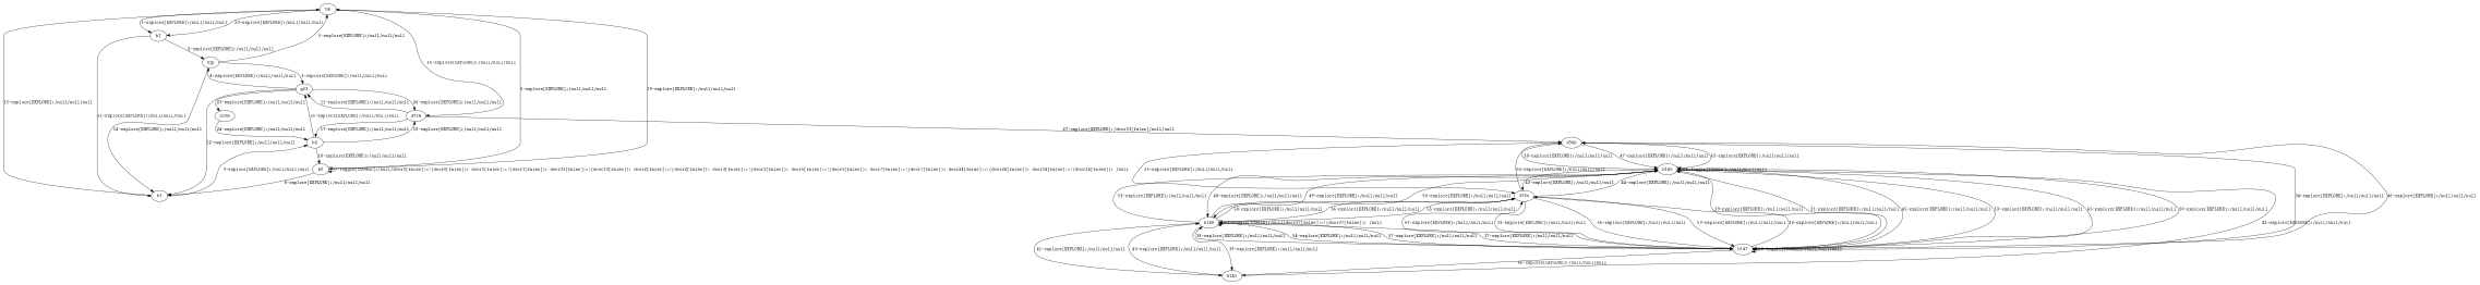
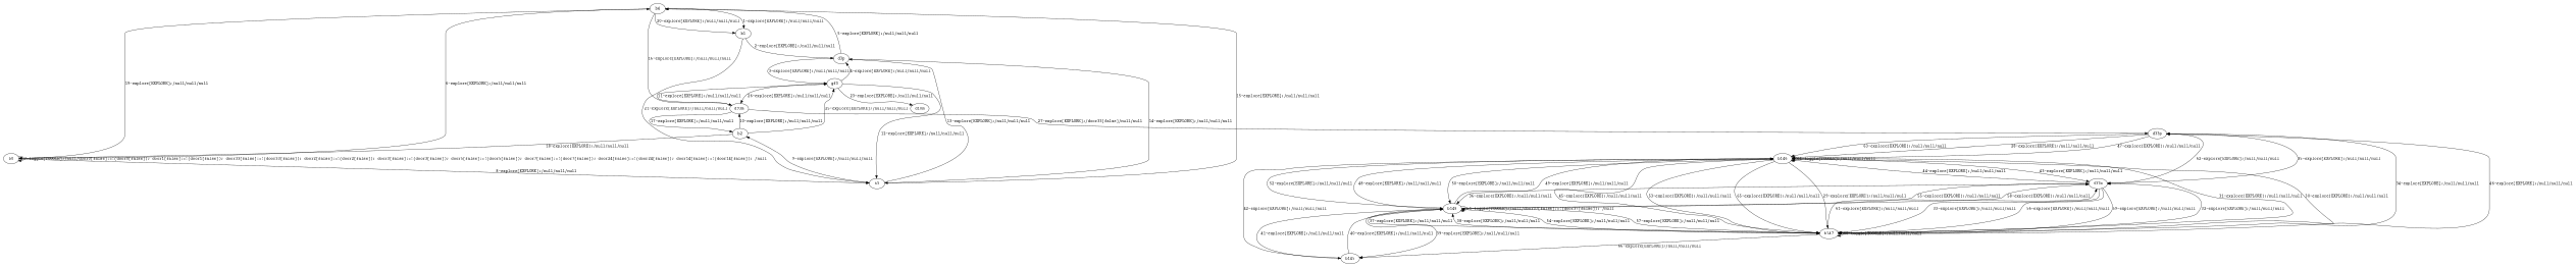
  digraph {
    fontname="Courier Prime"
    node [fontname="Courier Prime"]
    edge [fontname="Courier Prime"]
    b4
    b1
    b0
    n4 [label=d93m]
    d3p
    b3
    gf3
    b2
-   d33p [label=d36p]
+   d33p
    d10m
    b146
    d37m
    b147
    b148
    b145
    b4 -> b1 [label="1-explore[EXPLORE];/null/null/null"]
    b4 -> b1 [label="20-explore[EXPLORE];/null/null/null"]
    b4 -> b0 [label="6-explore[EXPLORE];/null/null/null"]
    b4 -> n4 [label="16-explore[EXPLORE];/null/null/null"]
    b1 -> d3p [label="2-explore[EXPLORE];/null/null/null"]
    b1 -> b3 [label="21-explore[EXPLORE];/null/null/null"]
    b0 -> b4 [label="19-explore[EXPLORE];/null/null/null"]
    b0 -> b0 [label="7-toggle[TOGGLE];/null/door0[false]:=!(door0[false]); door1[false]:=!(door1[false]); door33[false]:=!(door33[false]); door2[false]:=!(door2[false]); door3[false]:=!(door3[false]); door5[false]:=!(door5[false]); door7[false]:=!(door7[false]); door24[false]:=!(door24[false]); door14[false]:=!(door14[false]); /null"]
    b0 -> b3 [label="8-explore[EXPLORE];/null/null/null"]
    n4 -> gf3 [label="11-explore[EXPLORE];/null/null/null"]
    n4 -> b2 [label="17-explore[EXPLORE];/null/null/null"]
    n4 -> d33p [label="27-explore[EXPLORE];/door33[false]/null/null"]
    d3p -> b4 [label="5-explore[EXPLORE];/null/null/null"]
    d3p -> b3 [label="14-explore[EXPLORE];/null/null/null"]
    d3p -> gf3 [label="3-explore[EXPLORE];/null/null/null"]
    b3 -> b4 [label="15-explore[EXPLORE];/null/null/null"]
+   b3 -> d3p [label="13-explore[EXPLORE];/null/null/null"]
    b3 -> b2 [label="9-explore[EXPLORE];/null/null/null"]
    gf3 -> n4 [label="26-explore[EXPLORE];/null/null/null"]
    gf3 -> d3p [label="4-explore[EXPLORE];/null/null/null"]
    gf3 -> b3 [label="12-explore[EXPLORE];/null/null/null"]
    gf3 -> d10m [label="23-explore[EXPLORE];/null/null/null"]
    b2 -> b0 [label="18-explore[EXPLORE];/null/null/null"]
    b2 -> n4 [label="10-explore[EXPLORE];/null/null/null"]
    b2 -> gf3 [label="25-explore[EXPLORE];/null/null/null"]
    d33p -> b146 [label="28-explore[EXPLORE];/null/null/null"]
    d33p -> b146 [label="47-explore[EXPLORE];/null/null/null"]
    d33p -> b146 [label="63-explore[EXPLORE];/null/null/null"]
    d33p -> d37m [label="35-explore[EXPLORE];/null/null/null"]
-   d10m -> b2 [label="24-explore[EXPLORE];/null/null/null"]
    b146 -> b146 [label="64-toggle[TOGGLE];/null/null/null"]
    b146 -> d37m [label="43-explore[EXPLORE];/null/null/null"]
    b146 -> b147 [label="29-explore[EXPLORE];/null/null/null"]
    b146 -> b147 [label="31-explore[EXPLORE];/null/null/null"]
    b146 -> b147 [label="45-explore[EXPLORE];/null/null/null"]
    b146 -> b147 [label="53-explore[EXPLORE];/null/null/null"]
    b146 -> b147 [label="65-explore[EXPLORE];/null/null/null"]
    b146 -> b148 [label="48-explore[EXPLORE];/null/null/null"]
    b146 -> b148 [label="50-explore[EXPLORE];/null/null/null"]
    d37m -> d33p [label="62-explore[EXPLORE];/null/null/null"]
    d37m -> b146 [label="44-explore[EXPLORE];/null/null/null"]
    d37m -> b147 [label="33-explore[EXPLORE];/null/null/null"]
    d37m -> b147 [label="56-explore[EXPLORE];/null/null/null"]
    d37m -> b147 [label="59-explore[EXPLORE];/null/null/null"]
    d37m -> b148 [label="36-explore[EXPLORE];/null/null/null"]
    b147 -> d33p [label="34-explore[EXPLORE];/null/null/null"]
    b147 -> d33p [label="46-explore[EXPLORE];/null/null/null"]
    b147 -> b146 [label="30-explore[EXPLORE];/null/null/null"]
    b147 -> d37m [label="32-explore[EXPLORE];/null/null/null"]
    b147 -> d37m [label="61-explore[EXPLORE];/null/null/null"]
    b147 -> b147 [label="60-toggle[TOGGLE];/null/null/null"]
    b147 -> b148 [label="38-explore[EXPLORE];/null/null/null"]
    b147 -> b148 [label="54-explore[EXPLORE];/null/null/null"]
    b147 -> b148 [label="57-explore[EXPLORE];/null/null/null"]
    b147 -> b145 [label="66-explore[EXPLORE];/null/null/null"]
    b148 -> b146 [label="49-explore[EXPLORE];/null/null/null"]
    b148 -> b146 [label="52-explore[EXPLORE];/null/null/null"]
    b148 -> d37m [label="55-explore[EXPLORE];/null/null/null"]
    b148 -> d37m [label="58-explore[EXPLORE];/null/null/null"]
    b148 -> b147 [label="37-explore[EXPLORE];/null/null/null"]
    b148 -> b148 [label="51-toggle[TOGGLE];/null/door37[false]:=!(door37[false]); /null"]
    b148 -> b145 [label="39-explore[EXPLORE];/null/null/null"]
    b148 -> b145 [label="41-explore[EXPLORE];/null/null/null"]
    b145 -> b146 [label="42-explore[EXPLORE];/null/null/null"]
    b145 -> b148 [label="40-explore[EXPLORE];/null/null/null"]
  }
